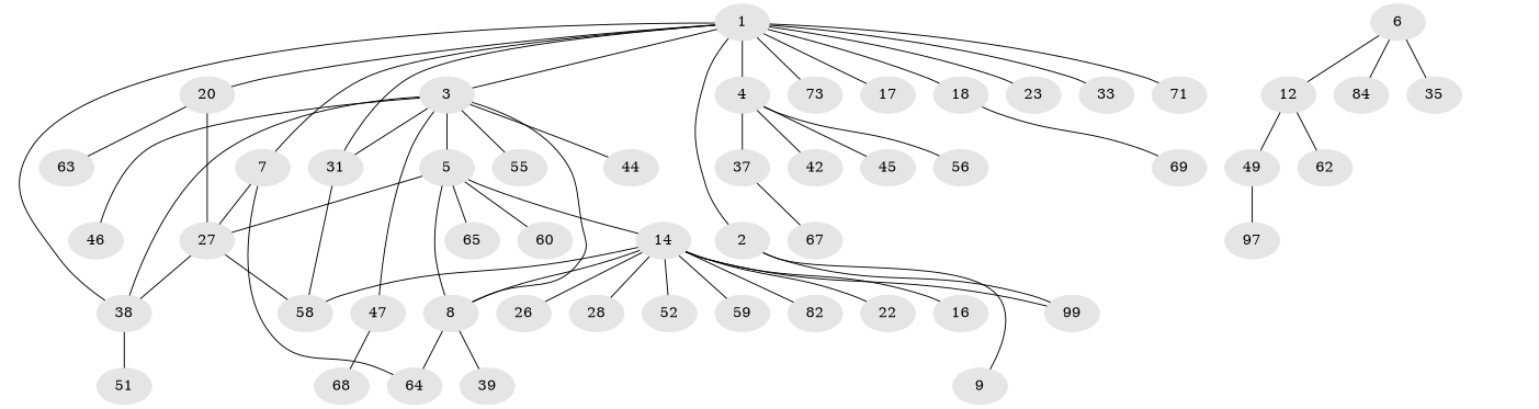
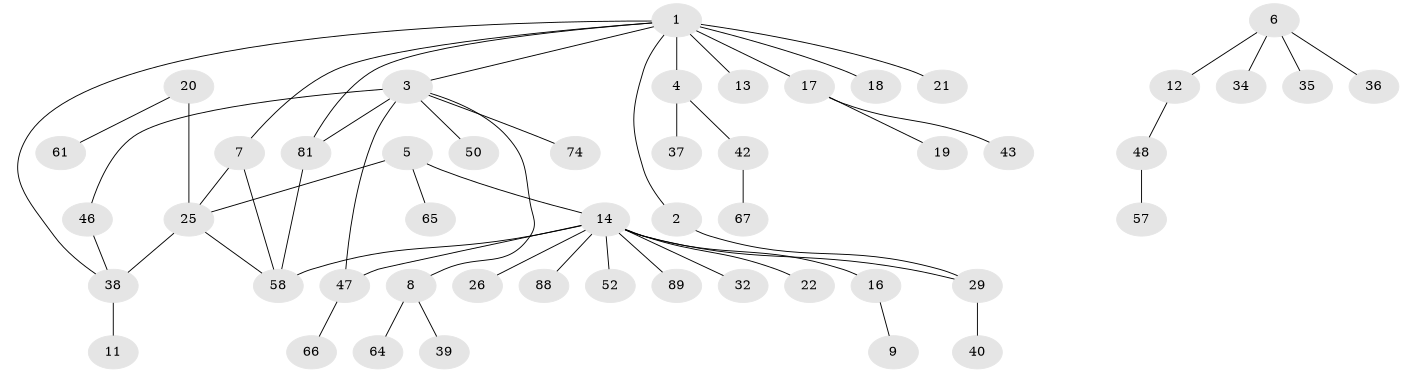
  graph {
    node [color=gray90 style=filled]
    1 [super="+50"]
    2 [super="+53"]
    3 [super="+24"]
    4 [super="+23"]
    7 [super="+10"]
-   13 [label=73]
+   13
    17
    18 [super="+30"]
    20
-   21 [label=23]
-   31
-   33
+   21
+   31 [label=81]
    38 [super="+54"]
-   71
    9
-   29 [label=99]
+   29
    5
    8 [super="+15"]
-   44
+   44 [label=74]
    46
    47
-   55
+   55 [label=50]
    37
    42
-   45
-   56
    6 [super="+11"]
    12 [super="+48"]
-   34 [label=84]
+   34
    35
-   25 [super="+41" label=27]
+   36
+   25 [super="+41"]
    58 [super="+70"]
-   69
-   61 [label=63]
-   51
+   19 [super="+63"]
+   43
+   61
+   51 [label=11]
+   40
    14 [super="+27"]
-   60
    65
    39
    64
-   66 [label=68]
+   66
    67
-   32 [label=82]
+   32
    16
    22
    26 [super="+72"]
-   28
+   28 [label=88]
    52
-   59
-   49 [super="+68"]
-   62
-   57 [label=97]
+   59 [label=89]
+   49 [super="+68" label=48]
+   57
    1 -- 2
    1 -- 3
    1 -- 4
    1 -- 7
    1 -- 13
    1 -- 17
    1 -- 18
-   1 -- 20
    1 -- 21
    1 -- 31
-   1 -- 33
    1 -- 38
-   1 -- 71
-   2 -- 9
+   16 -- 9
    2 -- 29
    3 -- 31
-   3 -- 38
-   3 -- 5
+   46 -- 38
    3 -- 8
    3 -- 44
    3 -- 46
    3 -- 47
    3 -- 55
    4 -- 37
    4 -- 42
-   4 -- 45
-   4 -- 56
    7 -- 25
-   7 -- 64
-   18 -- 69
+   7 -- 58
+   17 -- 19
+   17 -- 43
    20 -- 25
    20 -- 61
    31 -- 58
    38 -- 51
-   5 -- 8
+   29 -- 40
    5 -- 25
    5 -- 14
-   5 -- 60
    5 -- 65
    8 -- 39
    8 -- 64
    47 -- 66
-   37 -- 67
+   42 -- 67
    6 -- 12
    6 -- 34
    6 -- 35
+   6 -- 36
    12 -- 49
-   12 -- 62
    25 -- 38
    25 -- 58
    14 -- 29
-   14 -- 8
+   14 -- 47
    14 -- 58
    14 -- 32
    14 -- 16
    14 -- 22
    14 -- 26
    14 -- 28
    14 -- 52
    14 -- 59
    49 -- 57
  }
